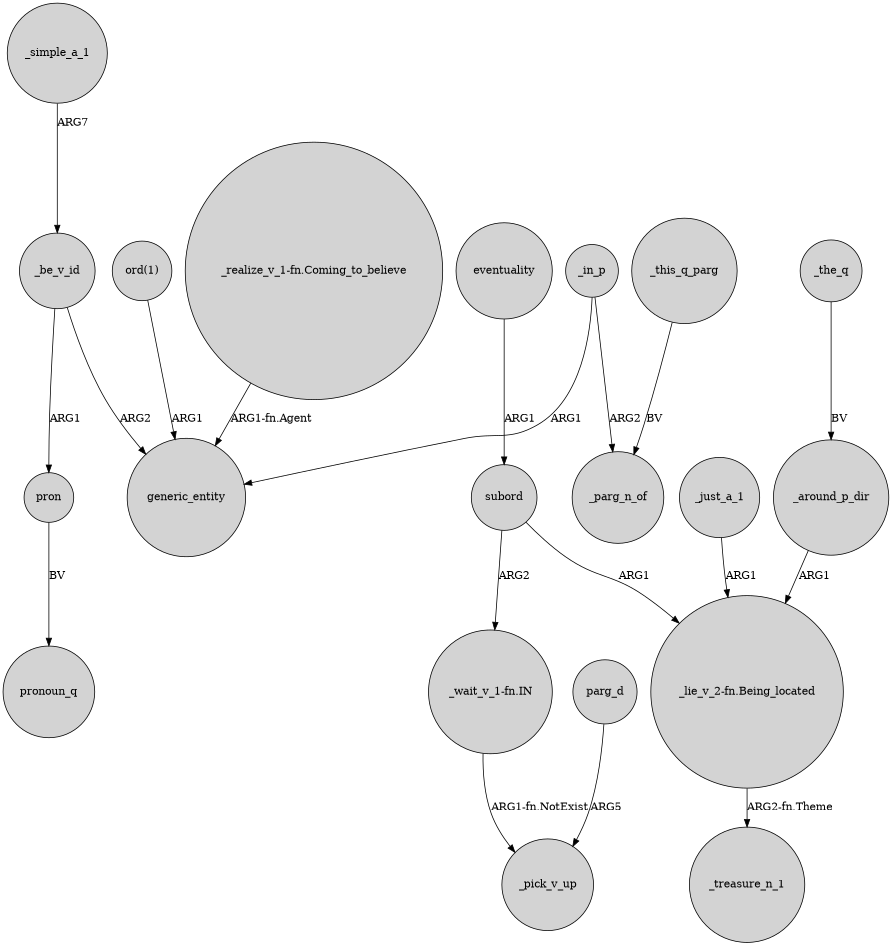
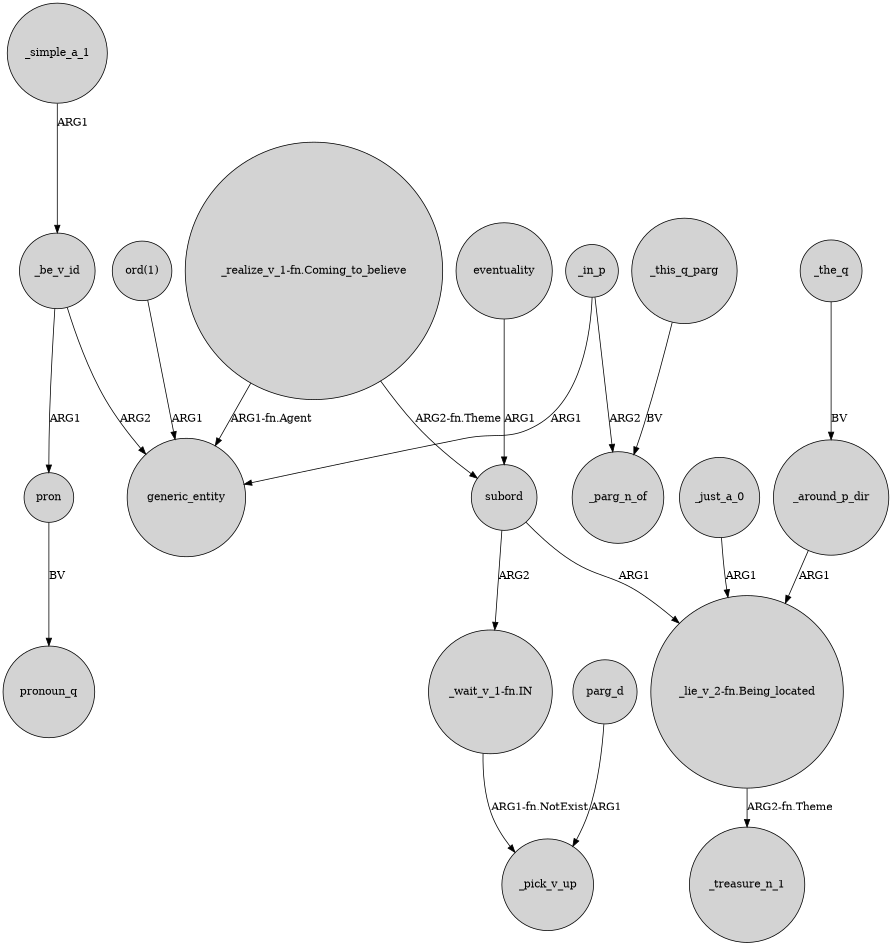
  digraph {
    node [shape=circle style=filled]
    "ord(1)"
    generic_entity
    _the_q
    _around_p_dir
    subord
    "_wait_v_1-fn.IN"
    "_lie_v_2-fn.Being_located"
    _pick_v_up
    _treasure_n_1
    eventuality
    "_realize_v_1-fn.Coming_to_believe"
    _in_p
    n13 [label=_parg_n_of]
    n14 [label=_this_q_parg]
    _simple_a_1
    _be_v_id
    pron
    pronoun_q
    parg_d
-   _just_a_1
+   _just_a_1 [label=_just_a_0]
    "ord(1)" -> generic_entity [label=ARG1]
    _the_q -> _around_p_dir [label=BV]
    _around_p_dir -> "_lie_v_2-fn.Being_located" [label=ARG1]
    subord -> "_wait_v_1-fn.IN" [label=ARG2]
    subord -> "_lie_v_2-fn.Being_located" [label=ARG1]
    "_wait_v_1-fn.IN" -> _pick_v_up [label="ARG1-fn.NotExist"]
    "_lie_v_2-fn.Being_located" -> _treasure_n_1 [label="ARG2-fn.Theme"]
    eventuality -> subord [label=ARG1]
    "_realize_v_1-fn.Coming_to_believe" -> generic_entity [label="ARG1-fn.Agent"]
+   "_realize_v_1-fn.Coming_to_believe" -> subord [label="ARG2-fn.Theme"]
    _in_p -> generic_entity [label=ARG1]
    _in_p -> n13 [label=ARG2]
    n14 -> n13 [label=BV]
-   _simple_a_1 -> _be_v_id [label=ARG7]
+   _simple_a_1 -> _be_v_id [label=ARG1]
    _be_v_id -> generic_entity [label=ARG2]
    _be_v_id -> pron [label=ARG1]
    pron -> pronoun_q [label=BV]
-   parg_d -> _pick_v_up [label=ARG5]
+   parg_d -> _pick_v_up [label=ARG1]
    _just_a_1 -> "_lie_v_2-fn.Being_located" [label=ARG1]
  }
